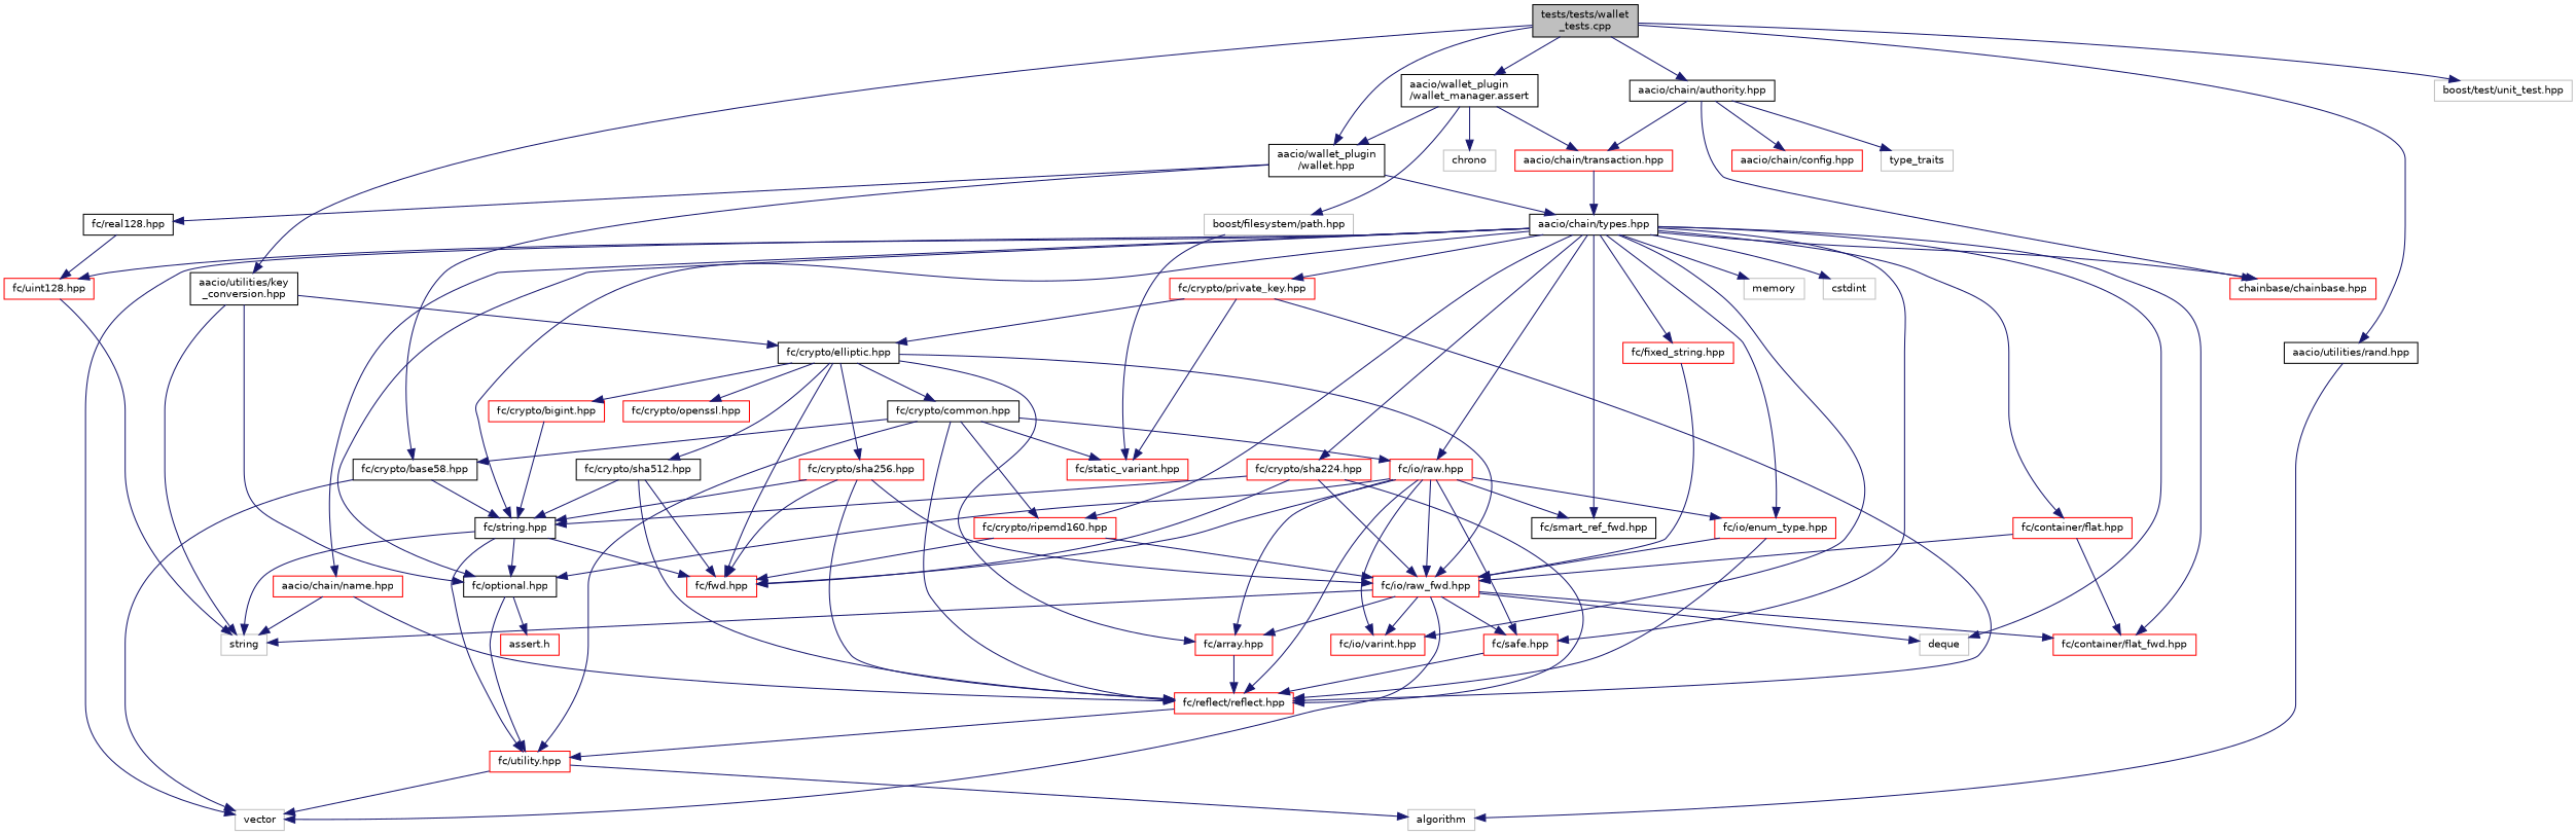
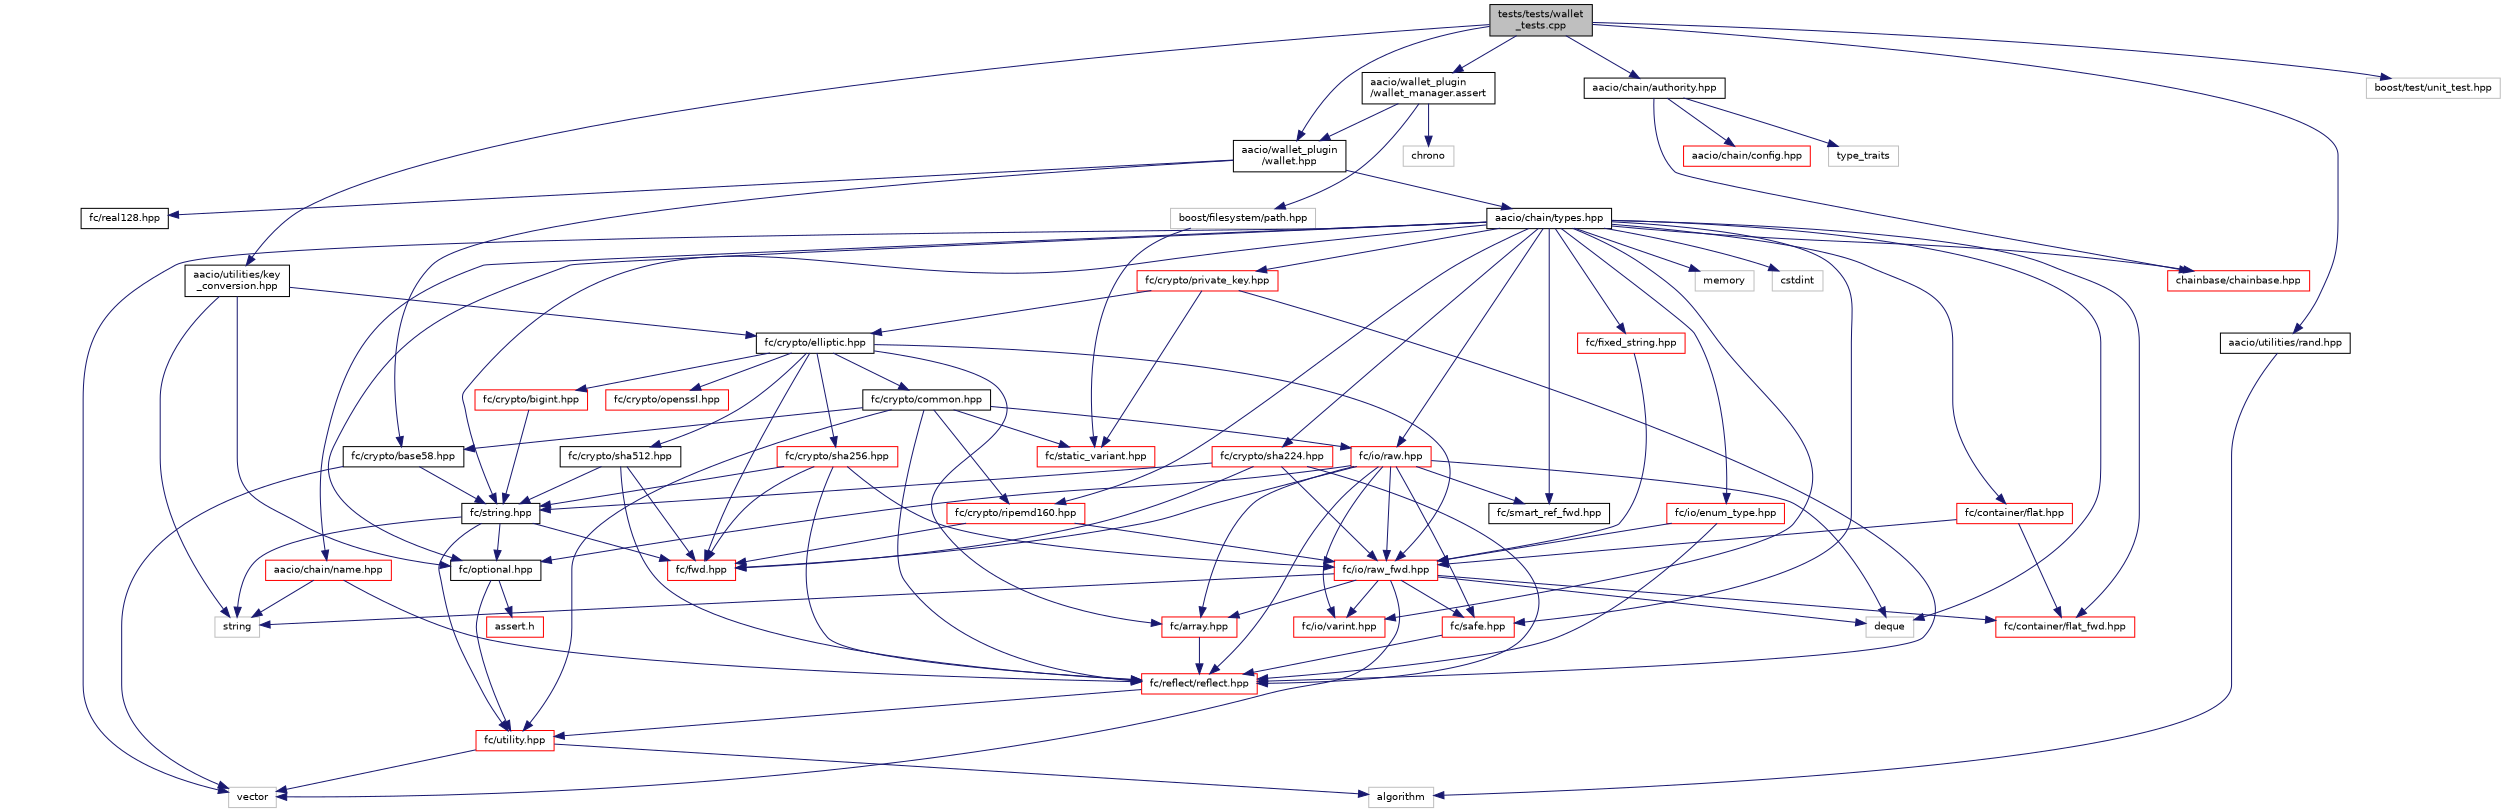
  digraph {
    node [color=red fillcolor=white fontname=Helvetica fontsize=10 shape=record style=filled]
    edge [color=midnightblue fontname=Helvetica fontsize=10 labelfontname=Helvetica labelfontsize=10 style=solid]
    n1 [color=black fillcolor=grey75 fontcolor=black height=0.2 label="tests/tests/wallet\l_tests.cpp" width=0.4]
    n2 [color=black height=0.2 label="aacio/utilities/key\l_conversion.hpp" width=0.4]
    n3 [color=black height=0.2 label="aacio/utilities/rand.hpp" width=0.4]
    n4 [color=black height=0.2 label="aacio/wallet_plugin\l/wallet.hpp" width=0.4]
    n5 [color=black height=0.2 label="aacio/wallet_plugin\l/wallet_manager.assert" width=0.4]
    n6 [color=grey75 height=0.2 label="boost/test/unit_test.hpp" width=0.4]
    n7 [color=black height=0.2 label="aacio/chain/authority.hpp" width=0.4]
    n8 [color=grey75 height=0.2 label=string width=0.4]
    n9 [color=black height=0.2 label="fc/crypto/elliptic.hpp" width=0.4]
    n10 [color=black height=0.2 label="fc/optional.hpp" width=0.4]
    n11 [color=grey75 height=0.2 label=algorithm width=0.4]
    n12 [color=black height=0.2 label="fc/crypto/base58.hpp" width=0.4]
    n13 [color=black height=0.2 label="aacio/chain/types.hpp" width=0.4]
    n14 [color=black height=0.2 label="fc/real128.hpp" width=0.4]
-   n15 [height=0.2 label="aacio/chain/transaction.hpp" width=0.4]
    n16 [color=grey75 height=0.2 label="boost/filesystem/path.hpp" width=0.4]
    n17 [color=grey75 height=0.2 label=chrono width=0.4]
    n18 [height=0.2 label="chainbase/chainbase.hpp" width=0.4]
    n19 [height=0.2 label="aacio/chain/config.hpp" width=0.4]
    n20 [color=grey75 height=0.2 label=type_traits width=0.4]
    n21 [height=0.2 label="fc/crypto/bigint.hpp" width=0.4]
    n22 [height=0.2 label="fc/fwd.hpp" width=0.4]
    n23 [color=black height=0.2 label="fc/crypto/common.hpp" width=0.4]
    n24 [height=0.2 label="fc/io/raw_fwd.hpp" width=0.4]
    n25 [height=0.2 label="fc/array.hpp" width=0.4]
    n26 [height=0.2 label="fc/crypto/openssl.hpp" width=0.4]
    n27 [height=0.2 label="fc/crypto/sha256.hpp" width=0.4]
    n28 [color=black height=0.2 label="fc/crypto/sha512.hpp" width=0.4]
    n29 [height=0.2 label="fc/utility.hpp" width=0.4]
    n30 [height=0.2 label="assert.h" width=0.4]
    n31 [color=black height=0.2 label="fc/string.hpp" width=0.4]
    n32 [height=0.2 label="fc/reflect/reflect.hpp" width=0.4]
    n33 [height=0.2 label="fc/crypto/ripemd160.hpp" width=0.4]
    n34 [height=0.2 label="fc/io/raw.hpp" width=0.4]
    n35 [height=0.2 label="fc/static_variant.hpp" width=0.4]
    n36 [color=grey75 height=0.2 label=vector width=0.4]
    n37 [height=0.2 label="fc/container/flat_fwd.hpp" width=0.4]
    n38 [height=0.2 label="fc/io/varint.hpp" width=0.4]
    n39 [height=0.2 label="fc/safe.hpp" width=0.4]
    n40 [color=grey75 height=0.2 label=deque width=0.4]
    n41 [color=black height=0.2 label="fc/smart_ref_fwd.hpp" width=0.4]
    n42 [height=0.2 label="aacio/chain/name.hpp" width=0.4]
    n43 [height=0.2 label="fc/io/enum_type.hpp" width=0.4]
    n44 [height=0.2 label="fc/crypto/sha224.hpp" width=0.4]
    n45 [height=0.2 label="fc/container/flat.hpp" width=0.4]
-   n46 [height=0.2 label="fc/uint128.hpp" width=0.4]
    n47 [height=0.2 label="fc/fixed_string.hpp" width=0.4]
    n48 [height=0.2 label="fc/crypto/private_key.hpp" width=0.4]
    n49 [color=grey75 height=0.2 label=memory width=0.4]
    n50 [color=grey75 height=0.2 label=cstdint width=0.4]
    n1 -> n2
    n1 -> n3
    n1 -> n4
    n1 -> n5
    n1 -> n6
    n1 -> n7
    n2 -> n8
    n2 -> n9
    n2 -> n10
    n3 -> n11
    n4 -> n12
    n4 -> n13
    n4 -> n14
    n5 -> n4
-   n5 -> n15
    n5 -> n16
    n5 -> n17
-   n7 -> n15
    n7 -> n18
    n7 -> n19
    n7 -> n20
    n9 -> n21
    n9 -> n22
    n9 -> n23
    n9 -> n24
    n9 -> n25
    n9 -> n26
    n9 -> n27
    n9 -> n28
    n10 -> n29
    n10 -> n30
    n12 -> n31
    n12 -> n36
    n13 -> n10
    n13 -> n18
    n13 -> n31
    n13 -> n33
    n13 -> n34
    n13 -> n36
    n13 -> n37
    n13 -> n38
    n13 -> n39
    n13 -> n40
    n13 -> n41
    n13 -> n42
    n13 -> n43
    n13 -> n44
    n13 -> n45
-   n13 -> n46
    n13 -> n47
    n13 -> n48
    n13 -> n49
    n13 -> n50
-   n14 -> n46
-   n15 -> n13
    n16 -> n35
    n21 -> n31
    n23 -> n12
    n23 -> n29
    n23 -> n32
    n23 -> n33
    n23 -> n34
    n23 -> n35
    n24 -> n8
    n24 -> n25
    n24 -> n36
    n24 -> n37
    n24 -> n38
    n24 -> n39
    n24 -> n40
    n25 -> n32
    n27 -> n22
    n27 -> n24
    n27 -> n31
    n27 -> n32
    n28 -> n22
    n28 -> n31
    n28 -> n32
    n29 -> n11
    n29 -> n36
    n31 -> n8
    n31 -> n10
    n31 -> n22
    n31 -> n29
    n32 -> n29
    n33 -> n22
    n33 -> n24
    n34 -> n10
    n34 -> n22
    n34 -> n24
    n34 -> n25
    n34 -> n32
    n34 -> n38
    n34 -> n39
-   n34 -> n43
+   n34 -> n40
    n34 -> n41
    n39 -> n32
    n42 -> n8
    n42 -> n32
    n43 -> n24
    n43 -> n32
    n44 -> n22
    n44 -> n24
    n44 -> n31
    n44 -> n32
    n45 -> n24
    n45 -> n37
-   n46 -> n8
    n47 -> n24
    n48 -> n9
    n48 -> n32
    n48 -> n35
  }
